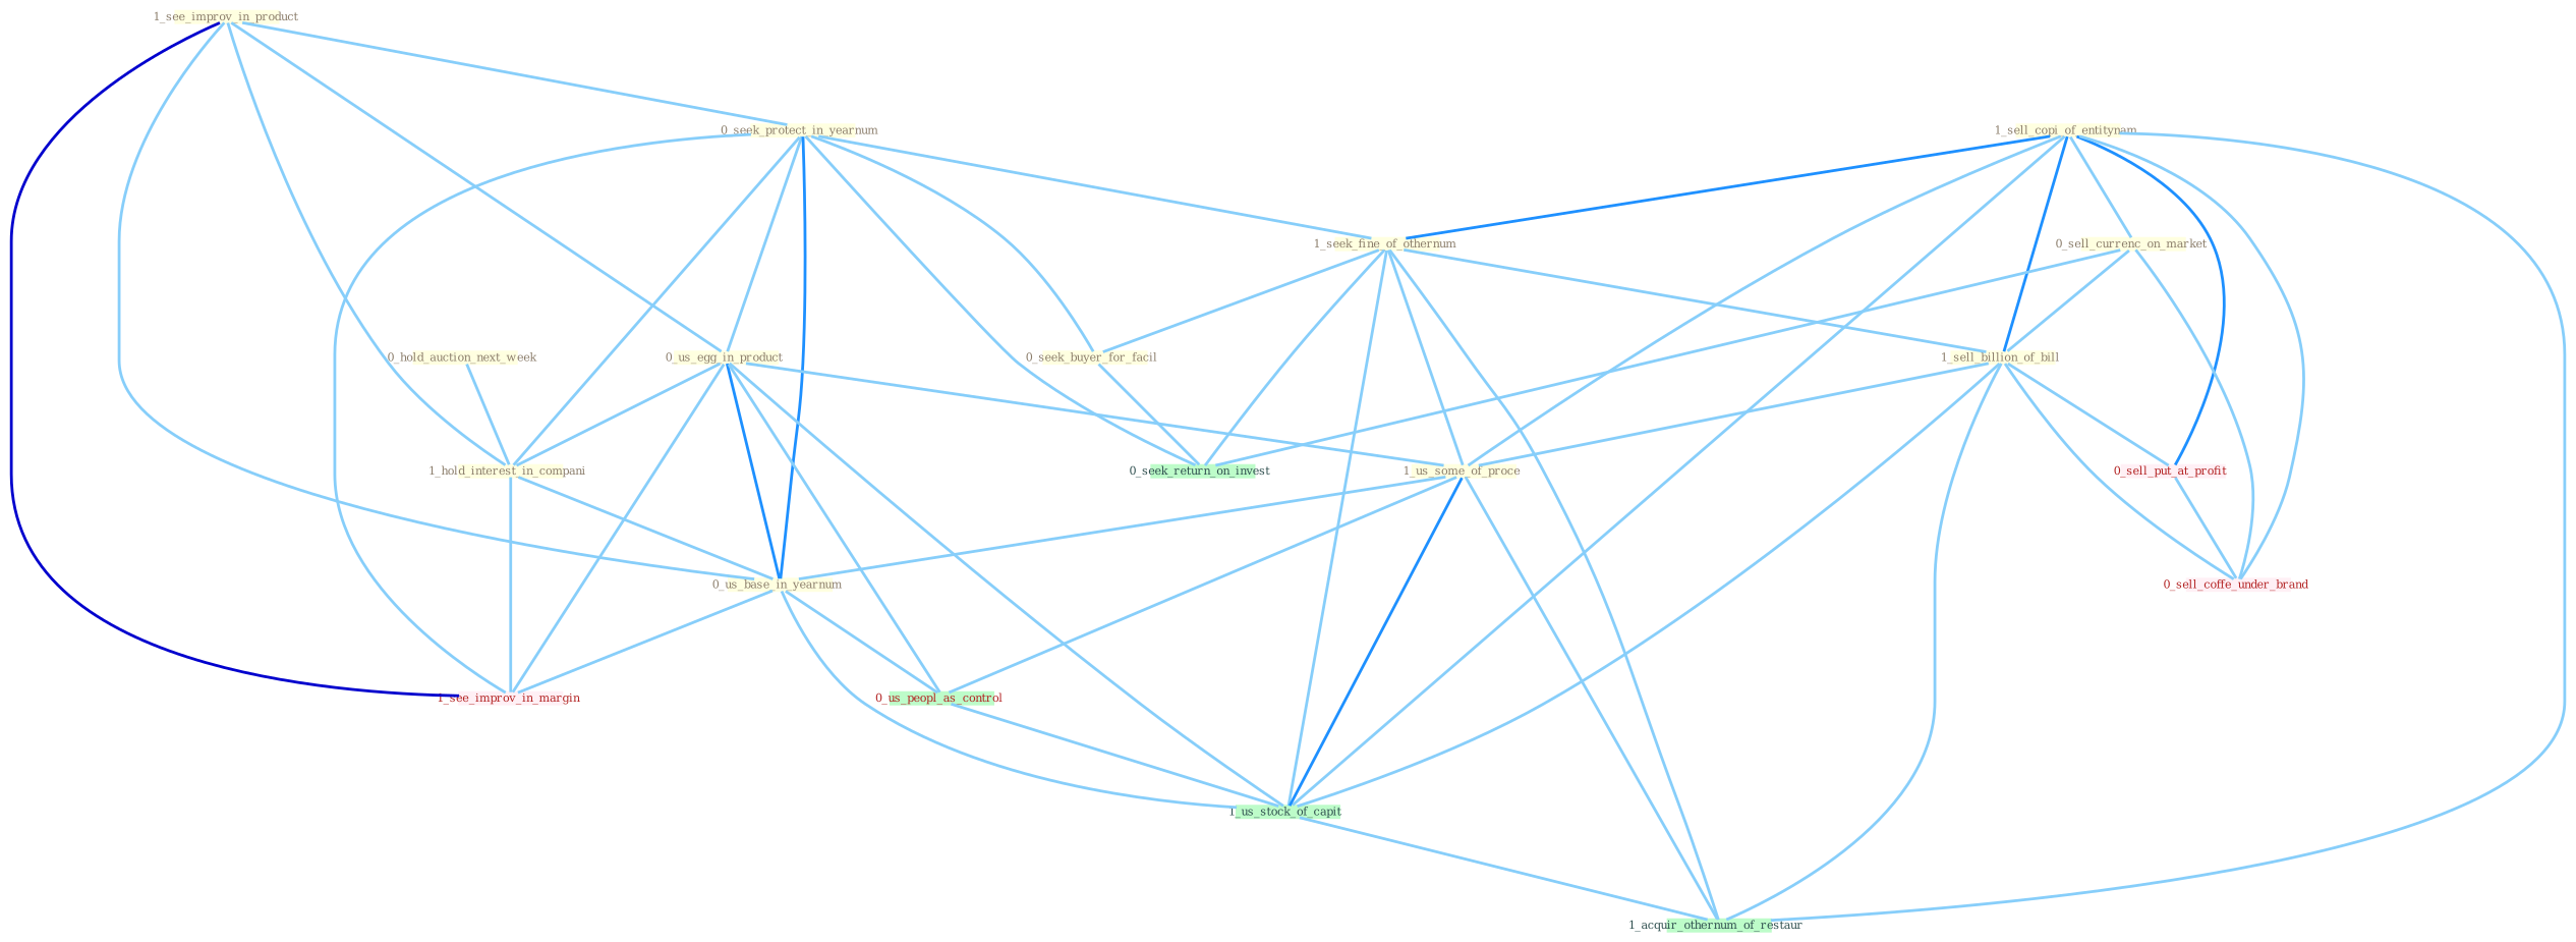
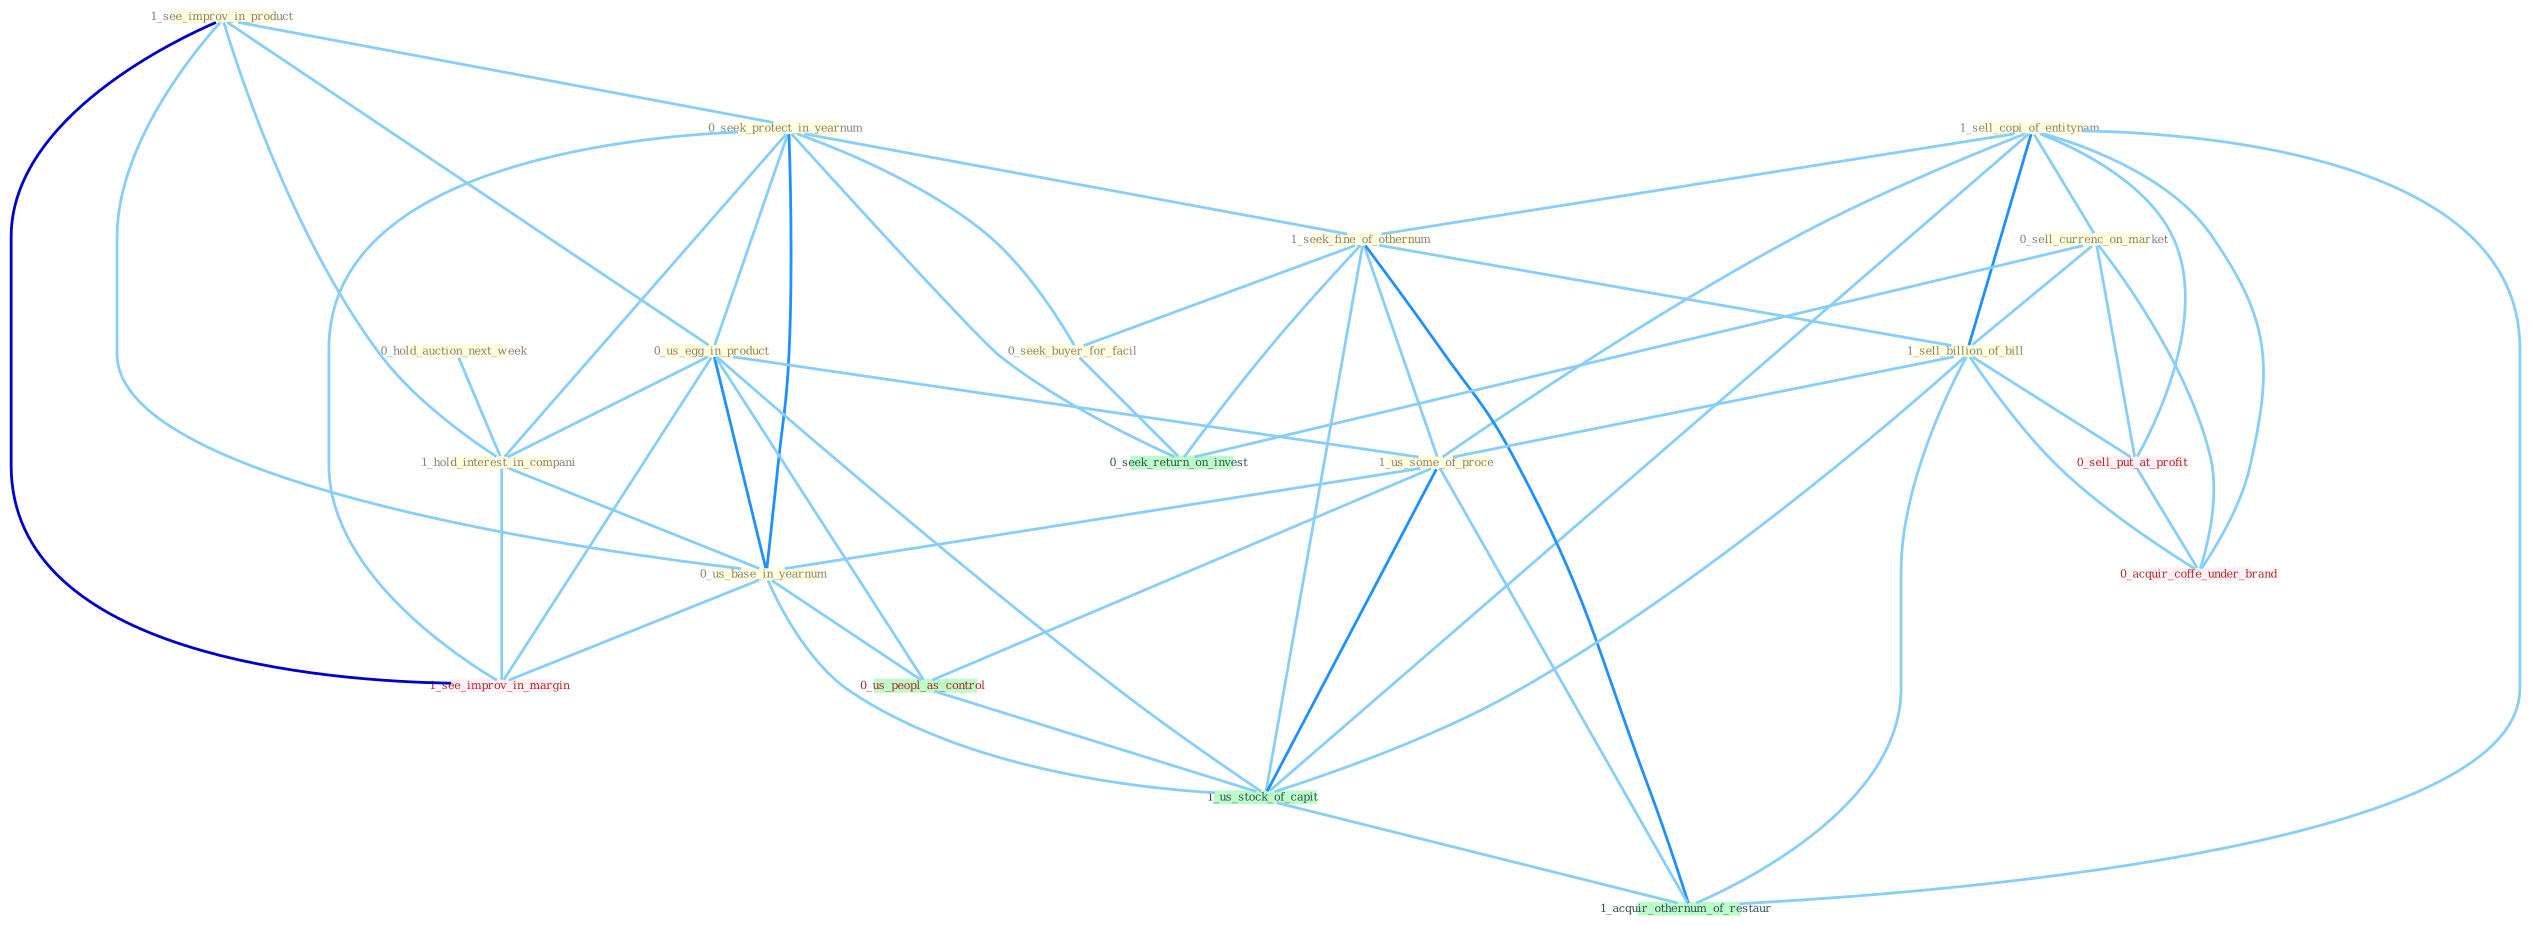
  graph {
    node [color="#ffffe0" fixedsize=true fontcolor="#8b7d6b" fontsize=4 shape=polygon style=filled]
    edge [color="#87cefa" w=1]
    "1_sell_copi_of_entitynam " [height=.06 width=.5]
    n2 [height=.06 label="1_see_improv_in_product" width=.5]
    "0_seek_protect_in_yearnum " [height=.06 width=.5]
    "1_seek_fine_of_othernum " [height=.06 width=.5]
    "0_seek_buyer_for_facil " [height=.06 width=.5]
    "0_sell_currenc_on_market " [height=.06 width=.5]
    "0_us_egg_in_product " [height=.06 width=.5]
    "1_sell_billion_of_bill " [height=.06 width=.5]
    "0_hold_auction_next_week " [height=.06 width=.5]
    "1_hold_interest_in_compani " [height=.06 width=.5]
    "1_us_some_of_proce " [height=.06 width=.5]
    "0_us_base_in_yearnum " [height=.06 width=.5]
    "0_sell_put_at_profit " [color="#fff0f5" fontcolor="#b22222" height=.06 width=.5]
    "1_see_improv_in_margin " [color="#fff0f5" fontcolor="#b22222" height=.06 width=.5]
-   "0_sell_coffe_under_brand " [color="#fff0f5" fontcolor="#b22222" height=.06 width=.5]
+   "0_sell_coffe_under_brand " [color="#fff0f5" fontcolor="#b22222" height=.06 width=.5 label="0_acquir_coffe_under_brand"]
    "1_us_stock_of_capit " [color="#BDFCC9" fontcolor="#2f4f4f" height=.06 width=.5]
    "1_acquir_othernum_of_restaur " [color="#BDFCC9" fontcolor="#2f4f4f" height=.06 width=.5]
    "0_seek_return_on_invest " [color="#BDFCC9" fontcolor="#2f4f4f" height=.06 width=.5]
    "0_us_peopl_as_control " [color="#BDFCC9" fontcolor="#b22222" height=.06 width=.5]
    subgraph sub_1 {
      "1_sell_copi_of_entitynam "
      n2
      "0_seek_protect_in_yearnum "
      "1_seek_fine_of_othernum "
      "0_seek_buyer_for_facil "
      "0_sell_currenc_on_market "
      "0_us_egg_in_product "
      "1_sell_billion_of_bill "
      "0_hold_auction_next_week "
      "1_hold_interest_in_compani "
      "1_us_some_of_proce "
      "0_us_base_in_yearnum "
    }
    subgraph sub_2 {
      "0_sell_put_at_profit "
      "1_see_improv_in_margin "
      "0_sell_coffe_under_brand "
    }
-   "1_sell_copi_of_entitynam " -- "1_seek_fine_of_othernum " [color="#1e90ff"]
+   "1_sell_copi_of_entitynam " -- "1_seek_fine_of_othernum "
    "1_sell_copi_of_entitynam " -- "0_sell_currenc_on_market "
    "1_sell_copi_of_entitynam " -- "1_sell_billion_of_bill " [color="#1e90ff" w=2]
    "1_sell_copi_of_entitynam " -- "1_us_some_of_proce "
-   "1_sell_copi_of_entitynam " -- "0_sell_put_at_profit " [color="#1e90ff"]
+   "1_sell_copi_of_entitynam " -- "0_sell_put_at_profit "
    "1_sell_copi_of_entitynam " -- "0_sell_coffe_under_brand "
    "1_sell_copi_of_entitynam " -- "1_us_stock_of_capit "
    "1_sell_copi_of_entitynam " -- "1_acquir_othernum_of_restaur "
    n2 -- "0_seek_protect_in_yearnum "
    n2 -- "0_us_egg_in_product "
    n2 -- "1_hold_interest_in_compani "
    n2 -- "0_us_base_in_yearnum "
    n2 -- "1_see_improv_in_margin " [color="#0000cd" w=3]
    "0_seek_protect_in_yearnum " -- "1_seek_fine_of_othernum "
    "0_seek_protect_in_yearnum " -- "0_seek_buyer_for_facil "
    "0_seek_protect_in_yearnum " -- "0_us_egg_in_product "
    "0_seek_protect_in_yearnum " -- "1_hold_interest_in_compani "
    "0_seek_protect_in_yearnum " -- "0_us_base_in_yearnum " [color="#1e90ff" w=2]
    "0_seek_protect_in_yearnum " -- "1_see_improv_in_margin "
    "0_seek_protect_in_yearnum " -- "0_seek_return_on_invest "
    "1_seek_fine_of_othernum " -- "0_seek_buyer_for_facil "
    "1_seek_fine_of_othernum " -- "1_sell_billion_of_bill "
    "1_seek_fine_of_othernum " -- "1_us_some_of_proce "
    "1_seek_fine_of_othernum " -- "1_us_stock_of_capit "
-   "1_seek_fine_of_othernum " -- "1_acquir_othernum_of_restaur "
+   "1_seek_fine_of_othernum " -- "1_acquir_othernum_of_restaur " [color="#1e90ff"]
    "1_seek_fine_of_othernum " -- "0_seek_return_on_invest "
    "0_seek_buyer_for_facil " -- "0_seek_return_on_invest "
    "0_sell_currenc_on_market " -- "1_sell_billion_of_bill "
+   "0_sell_currenc_on_market " -- "0_sell_put_at_profit "
    "0_sell_currenc_on_market " -- "0_sell_coffe_under_brand "
    "0_sell_currenc_on_market " -- "0_seek_return_on_invest "
    "0_us_egg_in_product " -- "1_hold_interest_in_compani "
    "0_us_egg_in_product " -- "1_us_some_of_proce "
    "0_us_egg_in_product " -- "0_us_base_in_yearnum " [color="#1e90ff" w=2]
    "0_us_egg_in_product " -- "1_see_improv_in_margin "
    "0_us_egg_in_product " -- "1_us_stock_of_capit "
    "0_us_egg_in_product " -- "0_us_peopl_as_control "
    "1_sell_billion_of_bill " -- "1_us_some_of_proce "
    "1_sell_billion_of_bill " -- "0_sell_put_at_profit "
    "1_sell_billion_of_bill " -- "0_sell_coffe_under_brand "
    "1_sell_billion_of_bill " -- "1_us_stock_of_capit "
    "1_sell_billion_of_bill " -- "1_acquir_othernum_of_restaur "
    "0_hold_auction_next_week " -- "1_hold_interest_in_compani "
    "1_hold_interest_in_compani " -- "0_us_base_in_yearnum "
    "1_hold_interest_in_compani " -- "1_see_improv_in_margin "
    "1_us_some_of_proce " -- "0_us_base_in_yearnum "
    "1_us_some_of_proce " -- "1_us_stock_of_capit " [color="#1e90ff" w=2]
    "1_us_some_of_proce " -- "1_acquir_othernum_of_restaur "
    "1_us_some_of_proce " -- "0_us_peopl_as_control "
    "0_us_base_in_yearnum " -- "1_see_improv_in_margin "
    "0_us_base_in_yearnum " -- "1_us_stock_of_capit "
    "0_us_base_in_yearnum " -- "0_us_peopl_as_control "
    "0_sell_put_at_profit " -- "0_sell_coffe_under_brand "
    "1_us_stock_of_capit " -- "1_acquir_othernum_of_restaur "
    "0_us_peopl_as_control " -- "1_us_stock_of_capit "
  }
